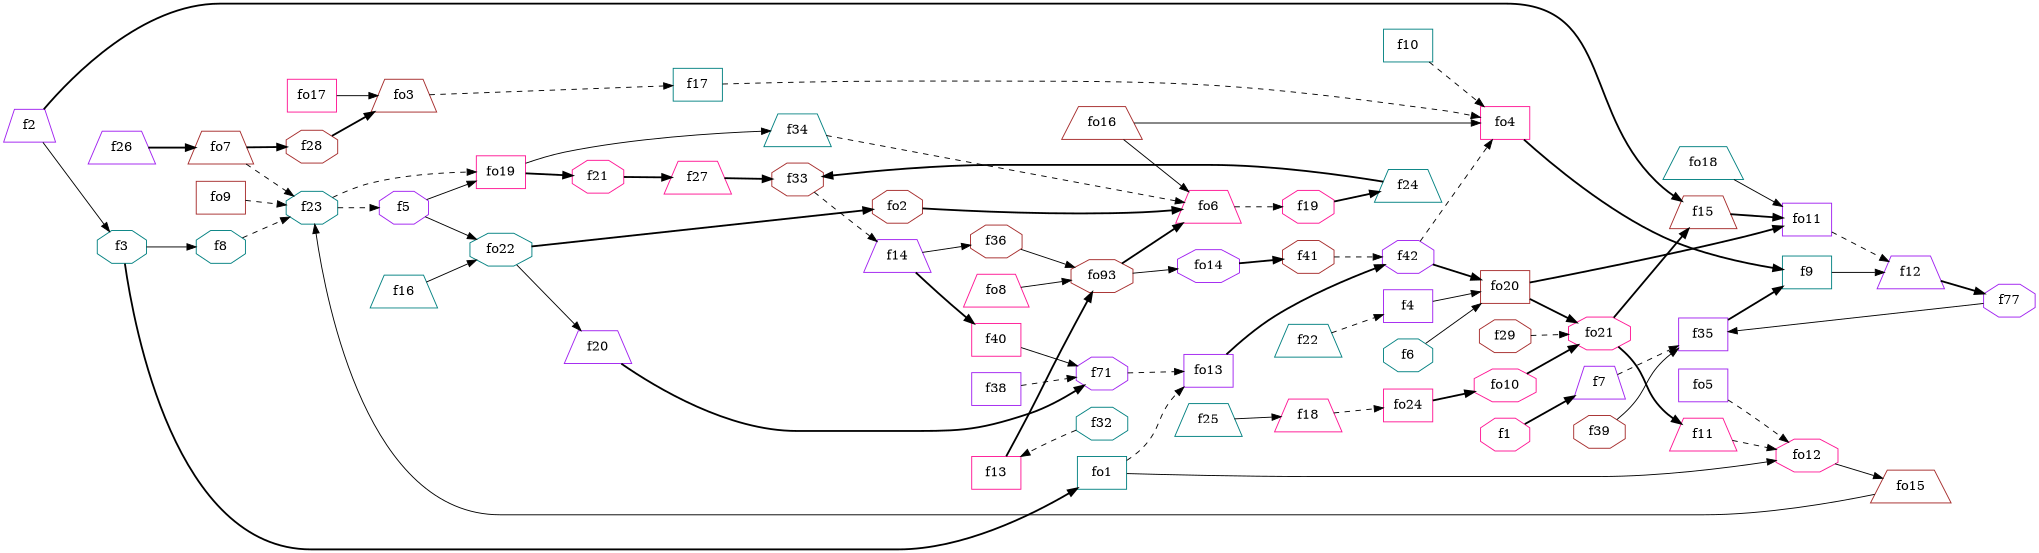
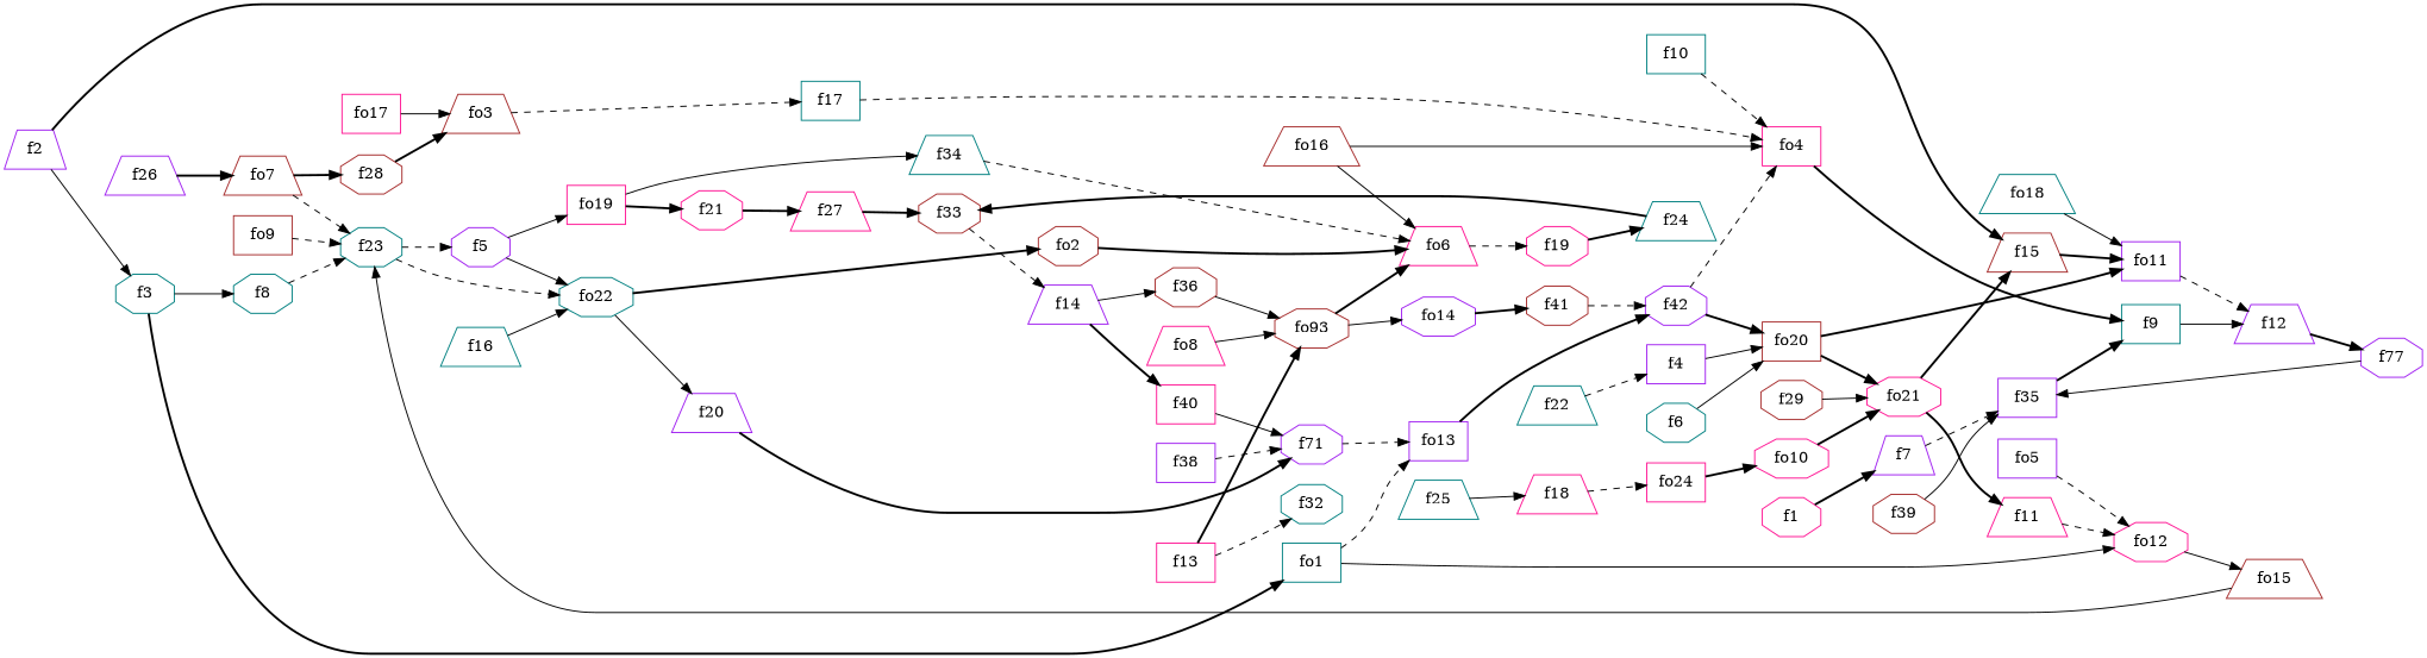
  strict digraph {
    rankdir=LR
    node [color=deeppink shape=octagon]
    edge [style=bold weight=2]
    f1
    f7 [color=purple shape=trapezium]
    f35 [color=purple shape=box]
    f2 [color=purple shape=trapezium]
    f3 [color=teal]
    f15 [color=brown shape=trapezium]
    f8 [color=teal]
    fo1 [color=teal shape=box]
    fo11 [color=purple shape=box]
    f23 [color=teal]
    fo12
    fo13 [color=purple shape=box]
    f4 [color=purple shape=box]
    fo20 [color=brown shape=box]
    fo21
    f5 [color=purple]
    fo19 [shape=box]
    fo22 [color=teal]
    f21
    f34 [color=teal shape=trapezium]
    f20 [color=purple shape=trapezium]
    fo2 [color=brown]
    f6 [color=teal]
    f9 [color=teal shape=box]
    f12 [color=purple shape=trapezium]
    n26 [color=purple label=f77]
    f10 [color=teal shape=box]
    fo4 [shape=box]
    f11 [shape=trapezium]
    fo15 [color=brown shape=trapezium]
    f13 [shape=box]
    n32 [color=brown label=fo93]
    fo6 [shape=trapezium]
    fo14 [color=purple]
    f14 [color=purple shape=trapezium]
    f36 [color=brown]
    f40 [shape=box]
    n38 [color=purple label=f71]
    f16 [color=teal shape=trapezium]
    f17 [color=teal shape=box]
    f18 [shape=trapezium]
    fo24 [shape=box]
    fo10
    f19
    f24 [color=teal shape=trapezium]
    f33 [color=brown]
    f27 [shape=trapezium]
    f22 [color=teal shape=trapezium]
    f25 [color=teal shape=trapezium]
    f26 [color=purple shape=trapezium]
    fo7 [color=brown shape=trapezium]
    f28 [color=brown]
    fo3 [color=brown shape=trapezium]
    fo17 [shape=box]
    f29 [color=brown]
    f42 [color=purple]
    f32 [color=teal]
    f38 [color=purple shape=box]
    f39 [color=brown]
    f41 [color=brown]
    fo5 [color=purple shape=box]
    fo8 [shape=trapezium]
    fo9 [color=brown shape=box]
    fo16 [color=brown shape=trapezium]
    fo18 [color=teal shape=trapezium]
    f1 -> f7
    f7 -> f35 [style=dashed]
    f35 -> f9
    f2 -> f3 [style=solid]
    f2 -> f15
    f3 -> f8 [style=solid]
    f3 -> fo1
    f15 -> fo11
    f8 -> f23 [style=dashed]
    fo1 -> fo12 [style=solid]
    fo1 -> fo13 [style=dashed]
    fo11 -> f12 [style=dashed]
    f23 -> f5 [style=dashed]
-   f23 -> fo19 [style=dashed]
+   f23 -> fo22 [style=dashed]
    fo12 -> fo15 [style=solid]
    fo13 -> f42
    f4 -> fo20 [style=solid]
    fo20 -> fo11
    fo20 -> fo21
    fo21 -> f15
    fo21 -> f11
    f5 -> fo19 [style=solid]
    f5 -> fo22 [style=solid]
    fo19 -> f21
    fo19 -> f34 [style=solid]
    fo22 -> f20 [style=solid]
    fo22 -> fo2
    f21 -> f27
    f34 -> fo6 [style=dashed]
    f20 -> n38
    fo2 -> fo6
    f6 -> fo20 [style=solid]
    f9 -> f12 [style=solid]
    f12 -> n26
    n26 -> f35 [style=solid]
    f10 -> fo4 [style=dashed]
    fo4 -> f9
    f11 -> fo12 [style=dashed]
    fo15 -> f23 [style=solid]
    f13 -> n32
    n32 -> fo6
    n32 -> fo14 [style=solid]
    fo6 -> f19 [style=dashed]
    fo14 -> f41
    f14 -> f36 [style=solid]
    f14 -> f40
    f36 -> n32 [style=solid]
    f40 -> n38 [style=solid]
    n38 -> fo13 [style=dashed]
    f16 -> fo22 [style=solid]
    f17 -> fo4 [style=dashed]
    f18 -> fo24 [style=dashed]
    fo24 -> fo10
    fo10 -> fo21
    f19 -> f24
    f24 -> f33
    f33 -> f14 [style=dashed]
    f27 -> f33
    f22 -> f4 [style=dashed]
    f25 -> f18 [style=solid]
    f26 -> fo7
    fo7 -> f23 [style=dashed]
    fo7 -> f28
    f28 -> fo3
    fo3 -> f17 [style=dashed]
    fo17 -> fo3 [style=solid]
-   f29 -> fo21 [style=dashed]
+   f29 -> fo21 [style=solid]
    f42 -> fo20
    f42 -> fo4 [style=dashed]
-   f32 -> f13 [style=dashed]
+   f13 -> f32 [style=dashed]
    f38 -> n38 [style=dashed]
    f39 -> f35 [style=solid]
    f41 -> f42 [style=dashed]
    fo5 -> fo12 [style=dashed]
    fo8 -> n32 [style=solid]
    fo9 -> f23 [style=dashed]
    fo16 -> fo4 [style=solid]
    fo16 -> fo6 [style=solid]
    fo18 -> fo11 [style=solid]
  }
